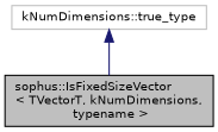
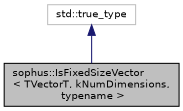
  digraph {
    node [fontname=Helvetica fontsize=10 shape=record style=filled]
    n1 [color=black fillcolor=grey75 fontcolor=black height=0.2 label="sophus::IsFixedSizeVector\l\< TVectorT, kNumDimensions,\l typename \>" width=0.4]
-   n2 [color=grey75 fillcolor=white height=0.2 label="kNumDimensions::true_type" width=0.4]
+   n2 [color=grey75 fillcolor=white height=0.2 label="std::true_type" width=0.4]
    n2 -> n1 [color=midnightblue dir=back fontname=Helvetica fontsize=10 labelfontname=Helvetica labelfontsize=10 style=solid]
  }
